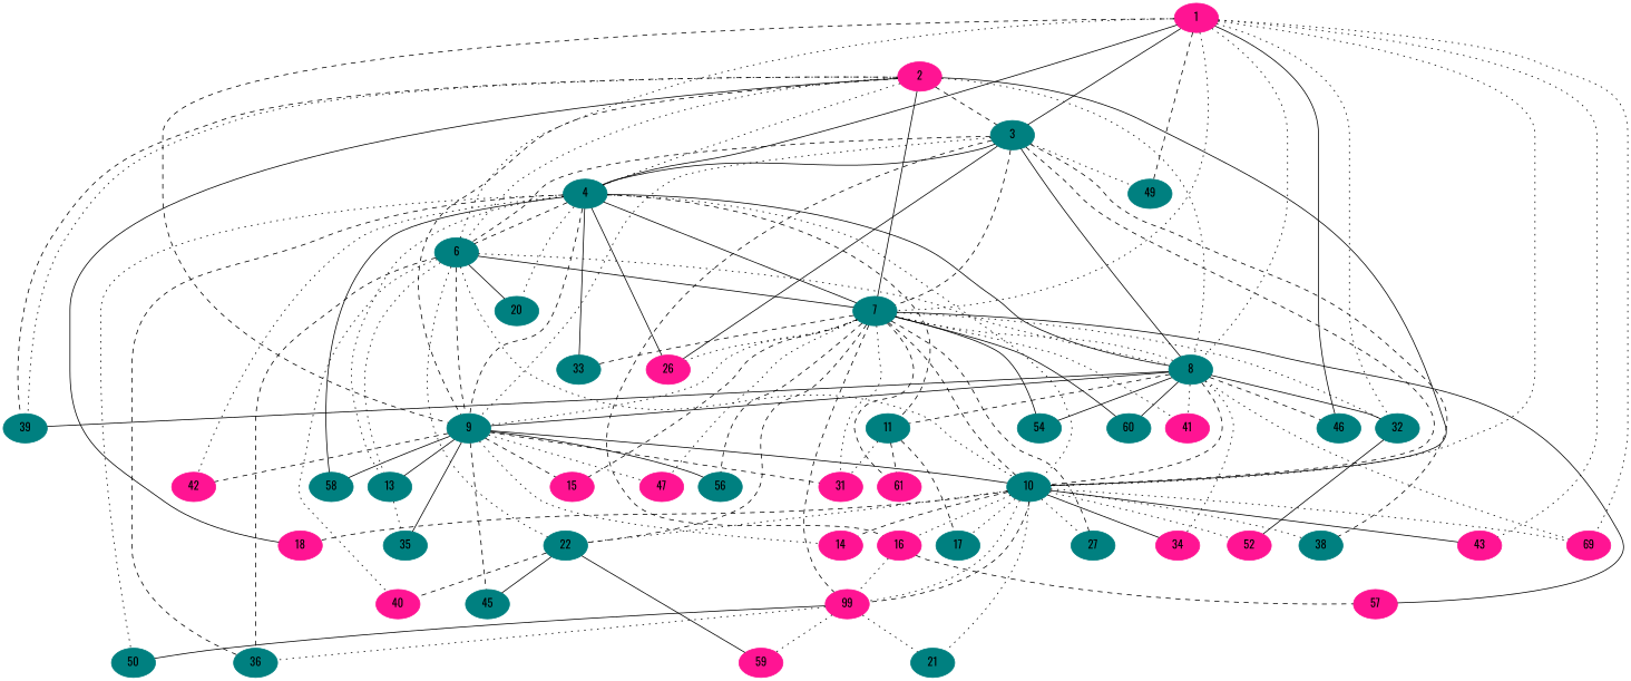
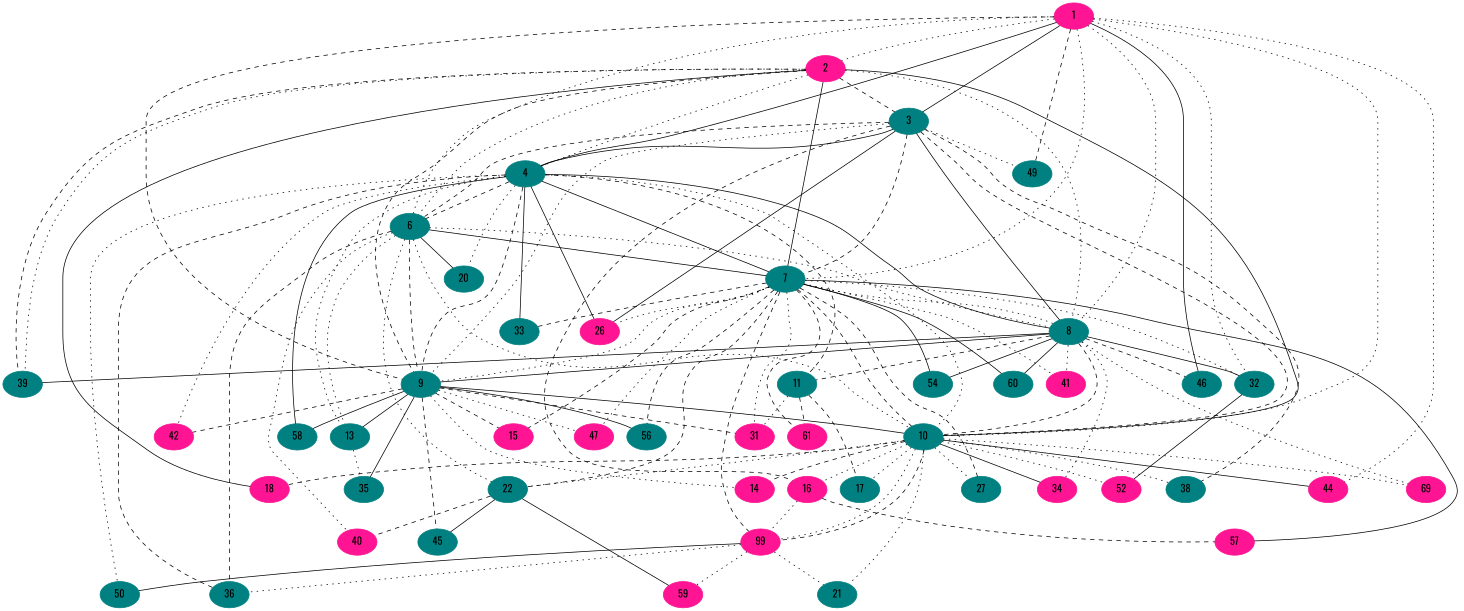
  graph {
    fontname=Oswald
    node [color=teal fontname=Oswald style=filled]
    edge [fontname=Oswald style=dotted]
    1 [color=deeppink super="+5"]
    2 [color=deeppink super="+64"]
    3 [super="+12"]
    4 [super="+51"]
    6 [super="+63"]
    7 [super="+24"]
    8 [super="+62"]
    9 [super="+28"]
    10 [super="+53"]
    32 [super="+37"]
    46
    49
-   43 [color=deeppink]
+   43 [color=deeppink label=44]
    18 [color=deeppink]
    39
    16 [color=deeppink super="+29"]
    26 [color=deeppink super="+30"]
    38
    11
    13
    20
    33
    36 [super="+44"]
    42 [color=deeppink]
    50
    58
    22 [super="+25"]
    40 [color=deeppink]
    15 [color=deeppink]
    n30 [color=deeppink label=99 super="+48"]
    27
    31 [color=deeppink super="+55"]
    41 [color=deeppink]
    47 [color=deeppink]
    54
    56
    57 [color=deeppink]
    60
    61 [color=deeppink]
    34 [color=deeppink]
    n41 [color=deeppink label=69]
    14 [color=deeppink]
    35
    45
    17
    21
    52 [color=deeppink]
    59 [color=deeppink]
-   1 -- n41 [weight=2]
+   1 -- 2 [weight=2]
    1 -- 3 [style=solid weight=2]
    1 -- 4 [style=solid weight=2]
    1 -- 6 [weight=2]
    1 -- 7 [weight=2]
    1 -- 8 [weight=2]
    1 -- 9 [style=dashed weight=2]
    1 -- 10 [weight=2]
    1 -- 32
    1 -- 46 [style=solid]
    1 -- 49 [style=dashed]
    1 -- 43
    2 -- 3 [style=dashed]
    2 -- 4
    2 -- 6
    2 -- 7 [style=solid]
    2 -- 8
    2 -- 9 [style=dashed]
    2 -- 10 [style=solid weight=2]
    2 -- 18 [style=solid]
    2 -- 39 [style=dashed]
    2 -- 39
    3 -- 4 [style=solid]
    3 -- 6 [style=dashed]
    3 -- 7 [style=dashed]
    3 -- 8 [style=solid weight=2]
    3 -- 9
    3 -- 10 [style=dashed]
    3 -- 49
    3 -- 16 [style=dashed weight=2]
    3 -- 26 [style=solid]
    3 -- 38 [style=dashed]
    4 -- 6 [style=dashed]
    4 -- 7 [style=solid]
    4 -- 8 [style=solid]
    4 -- 9 [style=dashed]
    4 -- 10
    4 -- 26 [style=solid]
    4 -- 11 [style=dashed]
    4 -- 13
    4 -- 20
    4 -- 33 [style=solid]
    4 -- 36 [style=dashed]
    4 -- 42
    4 -- 50
    4 -- 58 [style=solid]
    6 -- 7 [style=solid weight=2]
    6 -- 8
    6 -- 9 [style=dashed weight=2]
    6 -- 10
    6 -- 13
    6 -- 20 [style=solid]
    6 -- 36 [style=dashed]
    6 -- 22
    6 -- 40
    7 -- 8
    7 -- 9
    7 -- 10 [style=dashed]
    7 -- 32
    7 -- 26
    7 -- 33 [style=dashed]
    7 -- 22 [style=dashed]
    7 -- 15 [style=dashed]
    7 -- n30 [style=dashed]
    7 -- 27 [style=dashed]
    7 -- 31
    7 -- 41
    7 -- 47
    7 -- 54 [style=solid]
    7 -- 56 [style=dashed]
    7 -- 57 [style=solid]
    7 -- 60 [style=solid]
    7 -- 61 [style=dashed]
    8 -- 9 [style=solid]
    8 -- 10 [style=dashed]
    8 -- 32 [style=solid]
    8 -- 46 [style=dashed]
    8 -- 39 [style=solid]
    8 -- 11 [style=dashed]
    8 -- 41
    8 -- 54 [style=solid]
    8 -- 60 [style=solid]
    8 -- 34
    8 -- n41
    9 -- 10 [style=solid]
    9 -- 13 [style=solid]
    9 -- 42 [style=dashed]
    9 -- 58 [style=solid]
    9 -- 15 [style=dashed]
    9 -- 31 [style=dashed]
    9 -- 47
    9 -- 56 [style=solid]
    9 -- 14
    9 -- 35 [style=solid]
    9 -- 45 [style=dashed]
    10 -- 43 [style=solid]
    10 -- 18 [style=dashed]
    10 -- 16 [weight=2]
    10 -- 38
    10 -- 22
    10 -- n30
    10 -- n30 [style=dashed]
    10 -- 27
    10 -- 34 [style=solid]
    10 -- n41
    10 -- 14 [style=dashed]
    10 -- 17
    10 -- 21
    10 -- 52
    32 -- 52 [style=solid]
    16 -- n30
    16 -- 57 [style=dashed]
    11 -- 31
    11 -- 61 [style=dashed]
    11 -- 17 [style=dashed]
    13 -- 35
    22 -- 40 [style=dashed]
    22 -- 45 [style=solid]
    22 -- 59 [style=solid]
    n30 -- 36
    n30 -- 50 [style=solid]
    n30 -- 21
    n30 -- 59
  }
